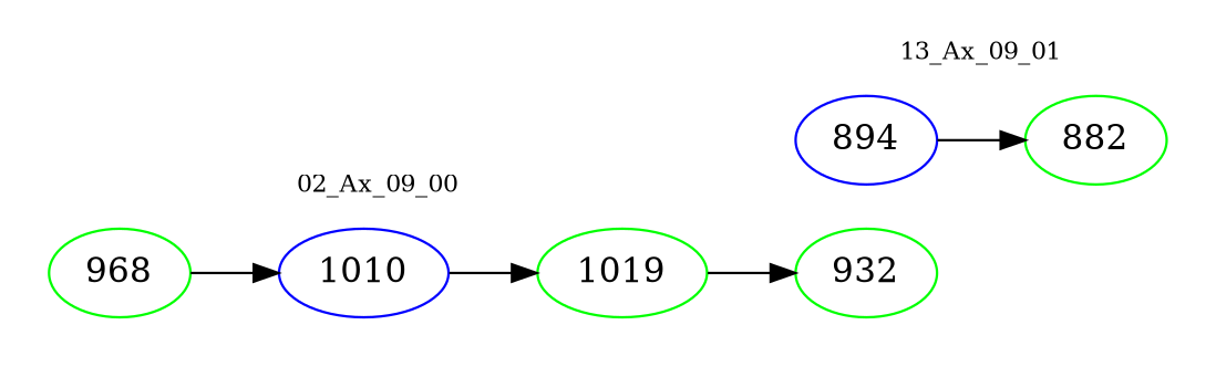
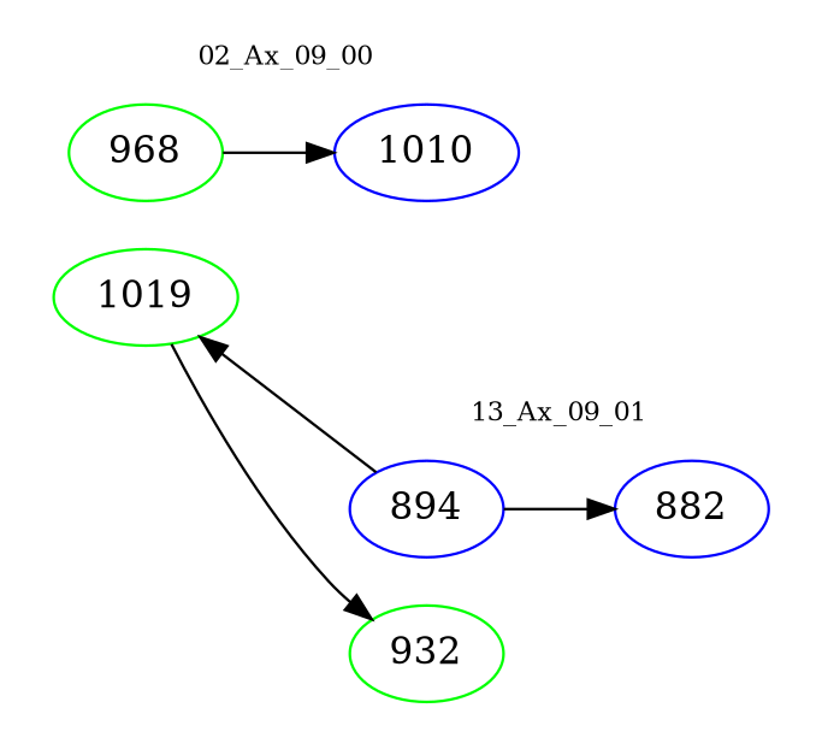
  digraph {
    rankdir=LR
    node [color=green]
    edge [color=black]
    n1 [color=blue label=1010]
    n2 [label=968]
    n3 [label=1019]
    n4 [color=blue label=894]
-   n5 [label=882]
+   n5 [color=blue label=882]
    n6 [label=932]
    subgraph cluster_1 {
      color=white
      fontsize=10
      label="02_Ax_09_00"
      n1
      n2
      n3
    }
    subgraph cluster_2 {
      color=white
      fontsize=10
      label="13_Ax_09_01"
      n4
      n5
      n6
    }
-   n1 -> n3
+   n4 -> n3
    n2 -> n1
    n3 -> n6
    n4 -> n5
  }
